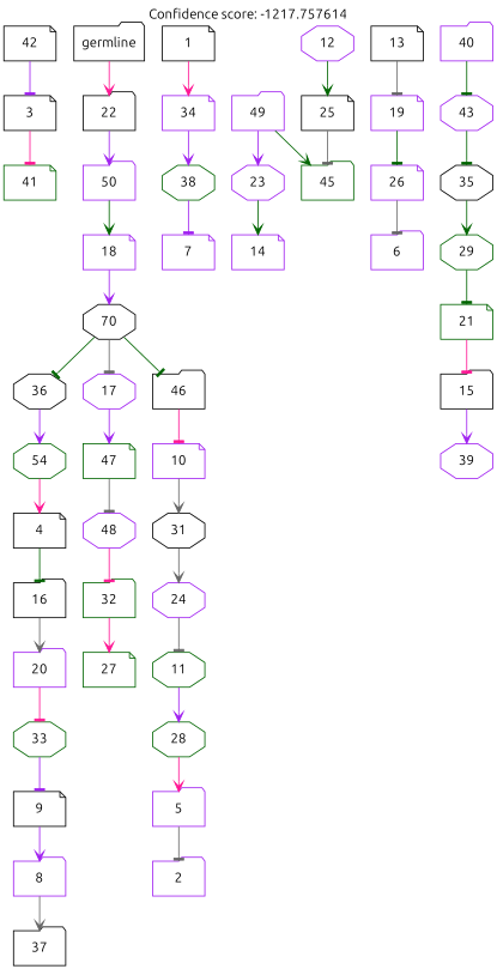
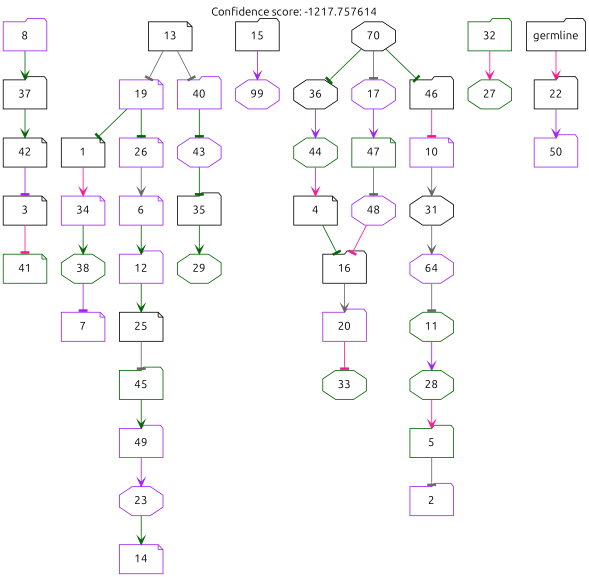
  digraph {
    fontname=Ubuntu
    label="Confidence score: -1217.757614"
    labelloc=t
    node [color=purple fontname=Ubuntu shape=note]
    edge [arrowhead=vee color=darkgreen fontname=Ubuntu]
    n1 [color=black label=3]
    n2 [color=darkgreen label=41]
    n3 [color=black label=42]
    n4 [color=black label=37 shape=folder]
    n5 [label=8 shape=folder]
-   n6 [color=black label=9]
    n7 [color=darkgreen label=38 shape=octagon]
    n8 [label=7]
    n9 [label=34]
    n10 [color=black label=1]
    n11 [label=23 shape=octagon]
    n12 [label=14]
    n13 [label=49 shape=folder]
    n14 [color=darkgreen label=45 shape=folder]
    n15 [color=black label=25]
-   n16 [label=12 shape=octagon]
-   n17 [label=6 shape=folder]
+   n16 [label=12 shape=folder]
+   n17 [label=6]
    n18 [label=26]
    n19 [label=19]
    n20 [color=black label=15 shape=folder]
-   n21 [label=39 shape=octagon]
-   n22 [color=darkgreen label=21]
+   n21 [label=99 shape=octagon]
    n23 [color=darkgreen label=29 shape=octagon]
-   n24 [color=black label=35 shape=octagon]
+   n24 [color=black label=35 shape=folder]
    n25 [label=43 shape=octagon]
    n26 [label=40 shape=folder]
    n27 [color=black label=13]
    n28 [color=darkgreen label=33 shape=octagon]
    n29 [label=20 shape=folder]
    n30 [color=black label=16 shape=folder]
    n31 [color=black label=4]
-   n32 [color=darkgreen label=54 shape=octagon]
+   n32 [color=darkgreen label=44 shape=octagon]
    n33 [color=black label=36 shape=octagon]
    n34 [color=darkgreen label=32 shape=folder]
-   n35 [color=darkgreen label=27]
+   n35 [color=darkgreen label=27 shape=octagon]
    n36 [label=48 shape=octagon]
    n37 [color=darkgreen label=47]
    n38 [label=17 shape=octagon]
-   n39 [label=5 shape=folder]
+   n39 [color=darkgreen label=5 shape=folder]
    n40 [label=2 shape=folder]
    n41 [color=darkgreen label=28 shape=octagon]
    n42 [color=darkgreen label=11 shape=octagon]
-   n43 [label=24 shape=octagon]
+   n43 [label=64 shape=octagon]
    n44 [color=black label=31 shape=octagon]
    n45 [label=10]
    n46 [color=black label=46 shape=folder]
    n47 [color=black label=70 shape=octagon]
-   n48 [label=18]
    n49 [label=50 shape=folder]
    n50 [color=black label=22 shape=folder]
    n51 [color=black label=germline shape=folder]
    n1 -> n2 [arrowhead=tee color=deeppink]
    n3 -> n1 [arrowhead=tee color=purple]
-   n5 -> n4 [color=gray40]
-   n6 -> n5 [color=purple]
+   n4 -> n3
+   n5 -> n4
    n7 -> n8 [arrowhead=tee color=purple]
-   n9 -> n7 [color=purple]
+   n9 -> n7
    n10 -> n9 [color=deeppink]
    n11 -> n12
    n13 -> n11 [color=purple]
-   n13 -> n14
+   n14 -> n13
    n15 -> n14 [arrowhead=tee color=gray40]
    n16 -> n15
-   n18 -> n17 [arrowhead=tee color=gray40]
+   n17 -> n16
+   n18 -> n17 [color=gray40]
+   n19 -> n10 [arrowhead=tee]
    n19 -> n18 [arrowhead=tee]
    n20 -> n21 [color=purple]
-   n22 -> n20 [arrowhead=tee color=deeppink]
-   n23 -> n22 [arrowhead=tee]
    n24 -> n23
    n25 -> n24 [arrowhead=tee]
    n26 -> n25 [arrowhead=tee]
    n27 -> n19 [arrowhead=tee color=gray40]
-   n28 -> n6 [arrowhead=tee color=purple]
+   n27 -> n26 [arrowhead=tee color=gray40]
    n29 -> n28 [arrowhead=tee color=deeppink]
    n30 -> n29 [color=gray40]
    n31 -> n30 [arrowhead=tee]
    n32 -> n31 [color=deeppink]
    n33 -> n32 [color=purple]
    n34 -> n35 [color=deeppink]
-   n36 -> n34 [arrowhead=tee color=deeppink]
+   n36 -> n30 [arrowhead=tee color=deeppink]
    n37 -> n36 [arrowhead=tee color=gray40]
    n38 -> n37 [color=purple]
    n39 -> n40 [arrowhead=tee color=gray40]
    n41 -> n39 [color=deeppink]
    n42 -> n41 [color=purple]
    n43 -> n42 [arrowhead=tee color=gray40]
    n44 -> n43 [color=gray40]
    n45 -> n44 [color=gray40]
    n46 -> n45 [arrowhead=tee color=deeppink]
    n47 -> n33 [arrowhead=tee]
    n47 -> n38 [arrowhead=tee color=gray40]
    n47 -> n46 [arrowhead=tee]
-   n48 -> n47 [color=purple]
-   n49 -> n48
    n50 -> n49 [color=purple]
    n51 -> n50 [color=deeppink]
  }
